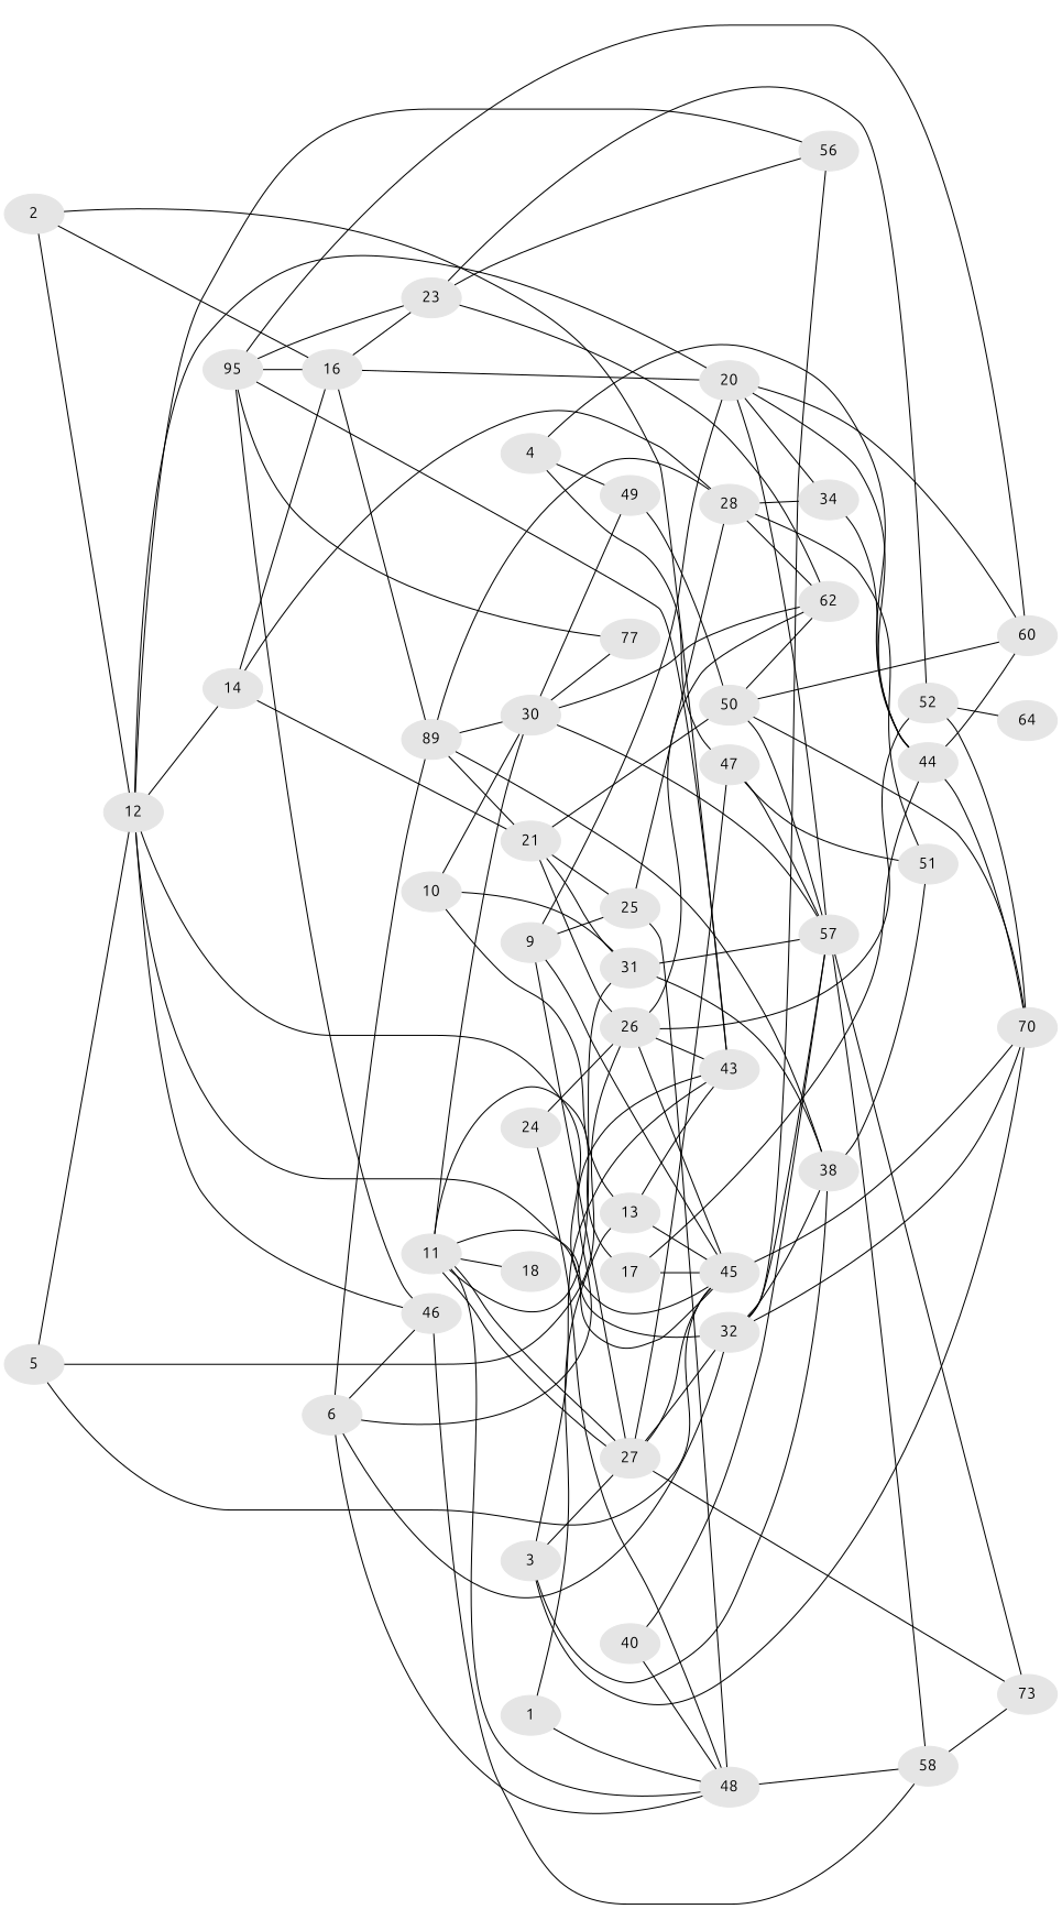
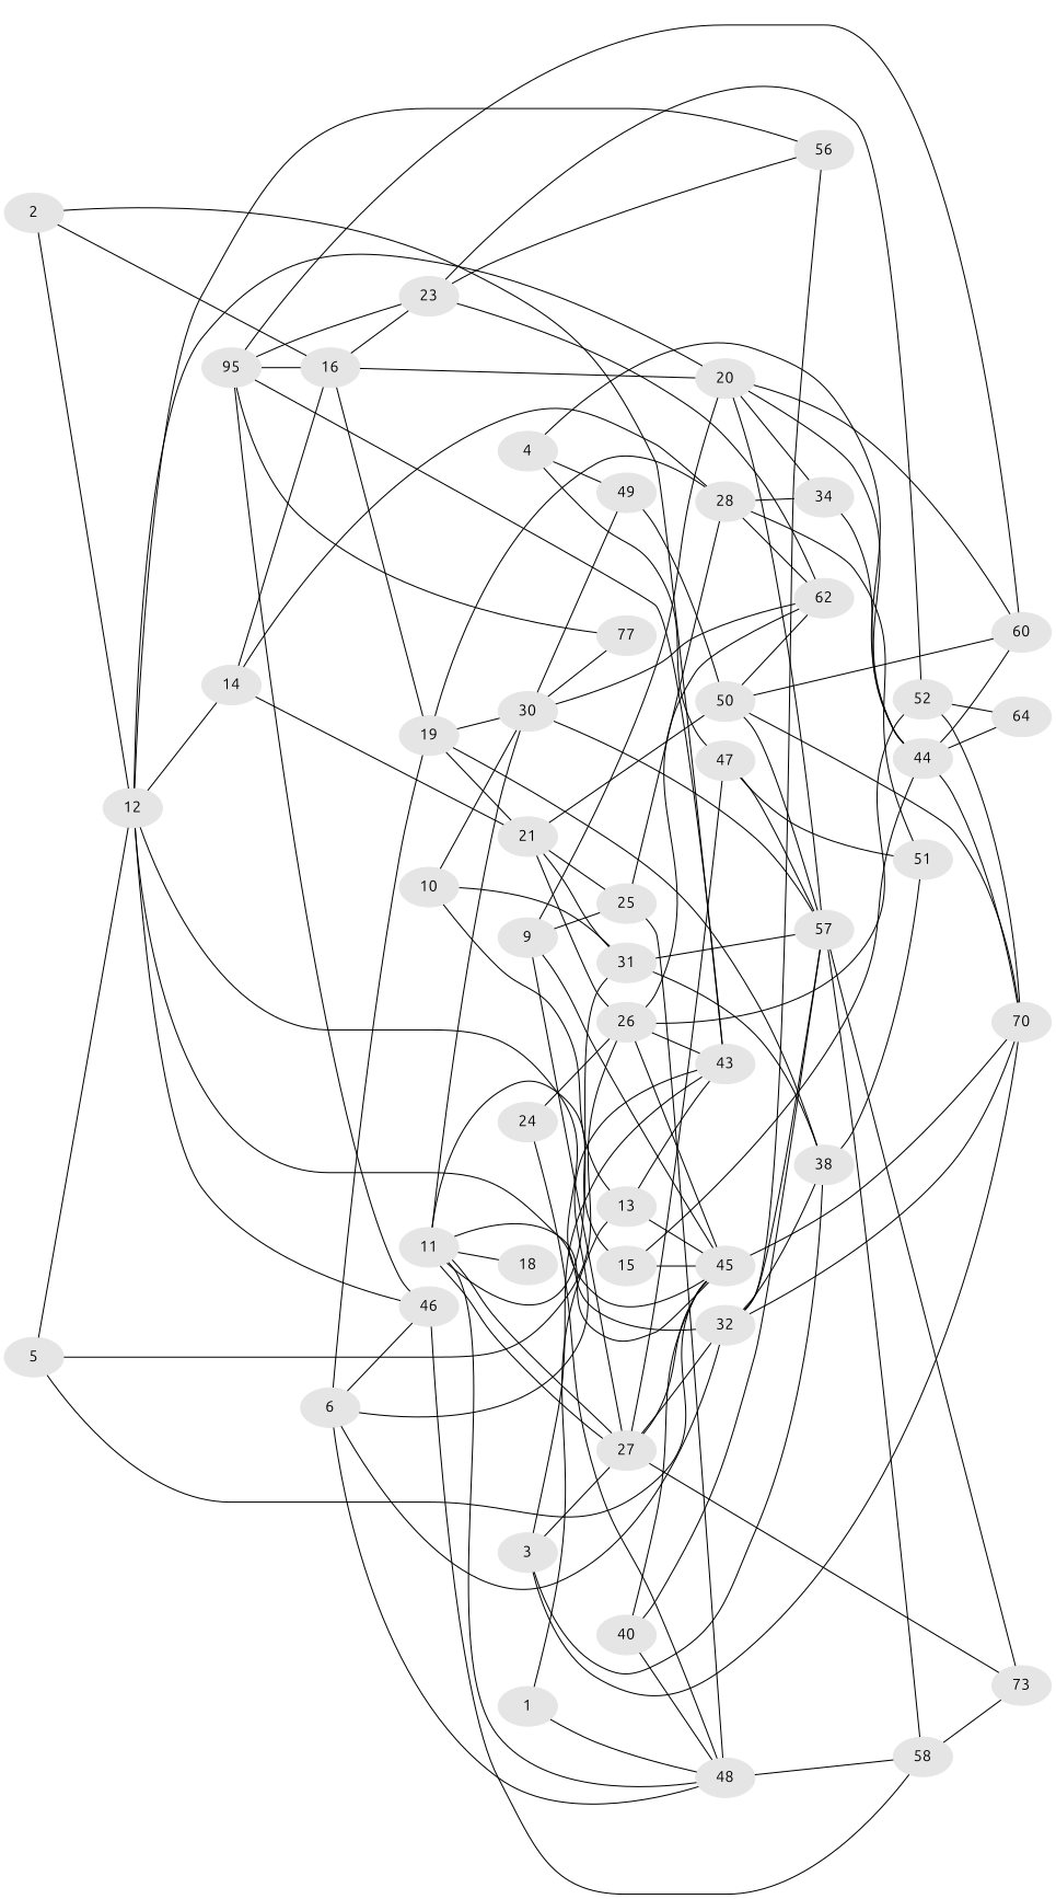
  graph {
    fontname=Ubuntu
    rankdir=LR
    node [color=gray90 fontname=Ubuntu style=filled]
    edge [fontname=Ubuntu]
    13 [super="+22"]
    43 [super="+63"]
    45 [super="+54"]
    1
    48 [super="+74"]
    58 [super="+79"]
    2 [super="+39"]
    12 [super="+72"]
    16 [super="+36"]
    32 [super="+33"]
    46
    20 [super="+75"]
    14 [super="+42"]
    56
-   19 [super="+41" label=89]
+   19 [super="+41"]
    23 [super="+53"]
    3 [super="+7"]
    27 [super="+59"]
    38 [super="+71"]
    70 [super="+78"]
    47 [super="+67"]
    73
    51
    44 [super="+76"]
    60
    64
    4
    49
    57 [super="+80"]
    50 [super="+69"]
    5
    26 [super="+55"]
    52
    62
    30 [super="+35"]
    21 [super="+29"]
    28 [super="+66"]
    6
    31 [super="+68"]
    34
    9
    25 [super="+37"]
    10
    77
    11 [super="+65"]
-   17
+   17 [label=15]
    18
    n48 [label=95 super="+61"]
    24
    40
    13 -- 43
    13 -- 45
    45 -- 70
    1 -- 13
    1 -- 48
    48 -- 58
    58 -- 73
    2 -- 43
    2 -- 12
    2 -- 16
    12 -- 45
    12 -- 32
    12 -- 46
    12 -- 20
    12 -- 14
    12 -- 56
    16 -- 20
    16 -- 19
    16 -- 23
    32 -- 56
    32 -- 38
    32 -- 70
    32 -- 57
    46 -- 58
    20 -- 44
    20 -- 60
    20 -- 57
    20 -- 34
    14 -- 16
    14 -- 21
    14 -- 28
    19 -- 38
    19 -- 30
    19 -- 21
    19 -- 28
    23 -- 56
    23 -- 52
    23 -- 62
    3 -- 43
    3 -- 27
    3 -- 38
    3 -- 70
    27 -- 45
    27 -- 32
    27 -- 47
    27 -- 73
    38 -- 51
    47 -- 51
    47 -- 57
    44 -- 70
    44 -- 60
+   44 -- 64
    4 -- 47
    4 -- 44
    4 -- 49
    49 -- 50
    57 -- 58
    57 -- 73
    50 -- 70
    50 -- 60
    50 -- 57
    50 -- 62
    5 -- 45
    5 -- 12
    5 -- 26
    26 -- 43
    26 -- 45
    26 -- 52
    26 -- 62
    52 -- 70
    52 -- 64
    30 -- 49 [weight=2]
    30 -- 57
    30 -- 62
    30 -- 77
    21 -- 50
    21 -- 26
    21 -- 31
    21 -- 25
    28 -- 51
    28 -- 62
    28 -- 34
    6 -- 43
    6 -- 48
    6 -- 32
    6 -- 46
    6 -- 19
    31 -- 38
    31 -- 57
    34 -- 44
    9 -- 45
    9 -- 20
    9 -- 27
    9 -- 25
    25 -- 48
    25 -- 28
    10 -- 13
    10 -- 30
    10 -- 31
    11 -- 45
    11 -- 48
    11 -- 27
    11 -- 27
    11 -- 30
    11 -- 31
    11 -- 17
    11 -- 18
    17 -- 45
    17 -- 44
    n48 -- 43
    n48 -- 16
    n48 -- 46
    n48 -- 23 [weight=2]
    n48 -- 60
    n48 -- 77
    24 -- 48 [weight=2]
    24 -- 26
+   40 -- 45
    40 -- 48
    40 -- 57
  }
